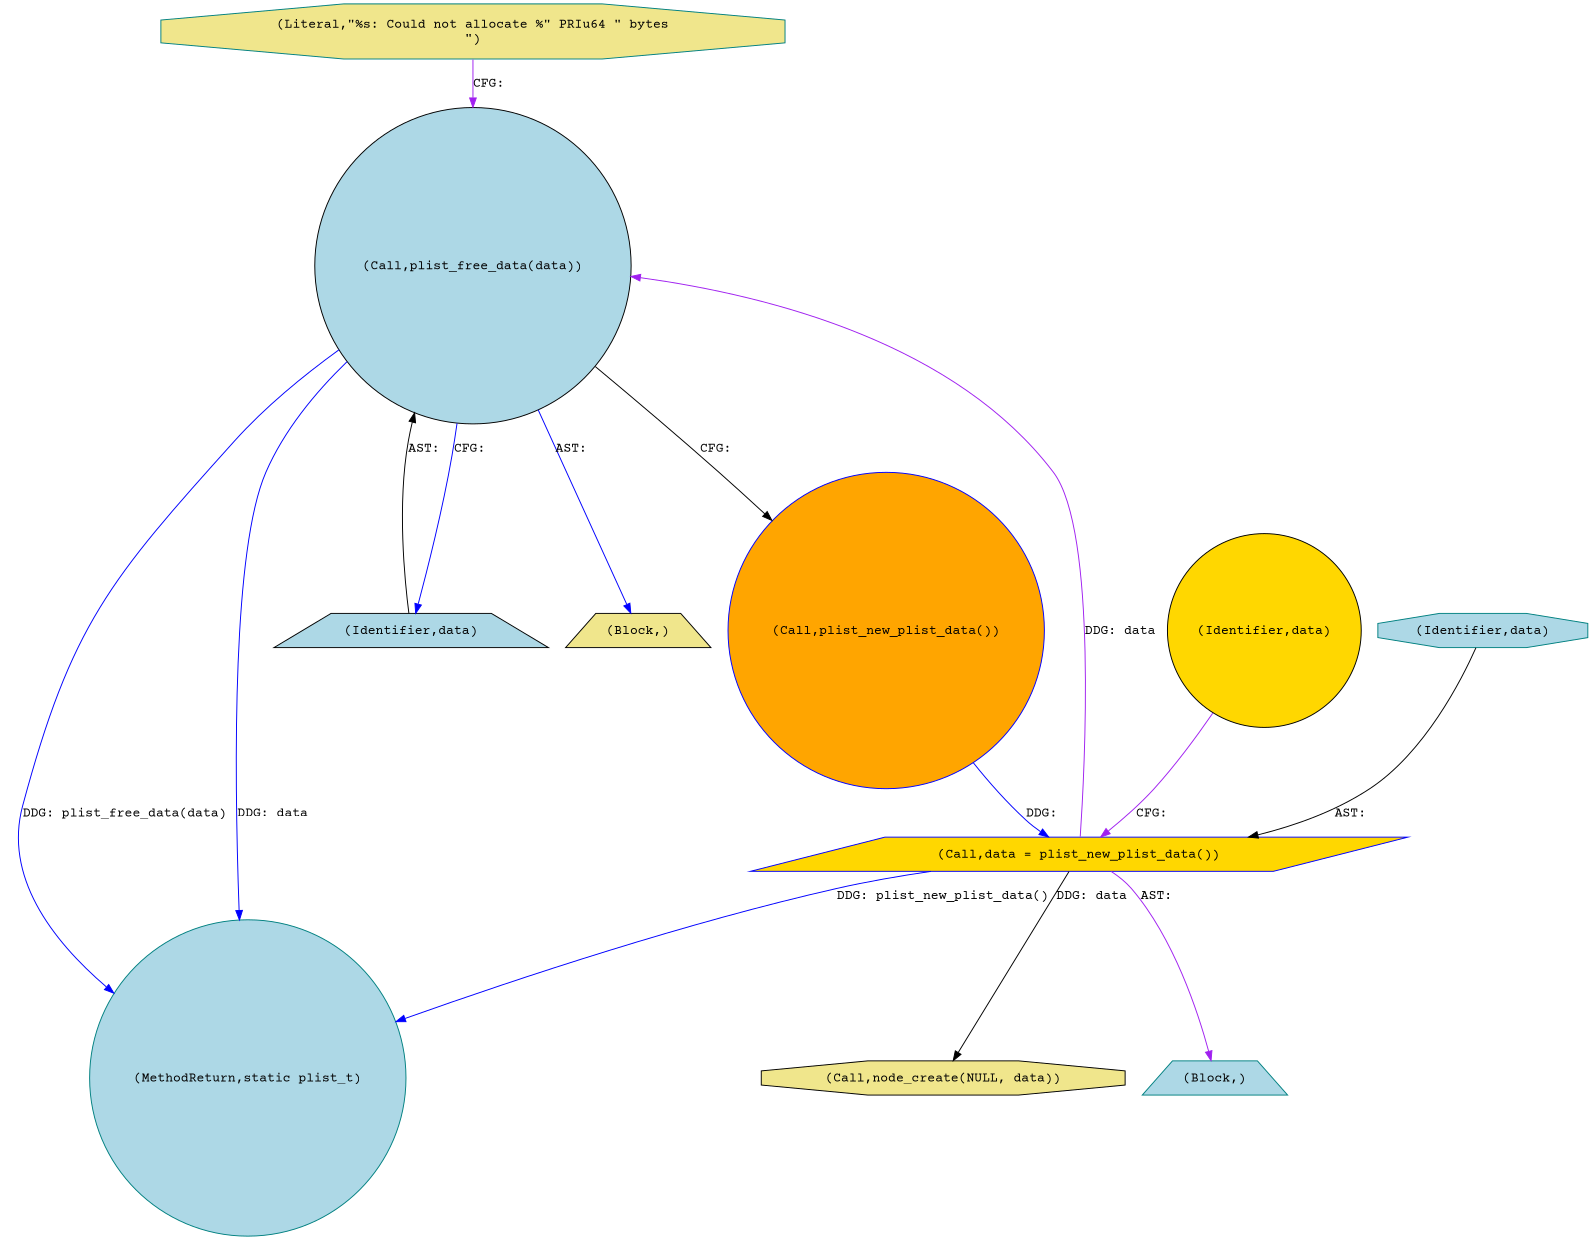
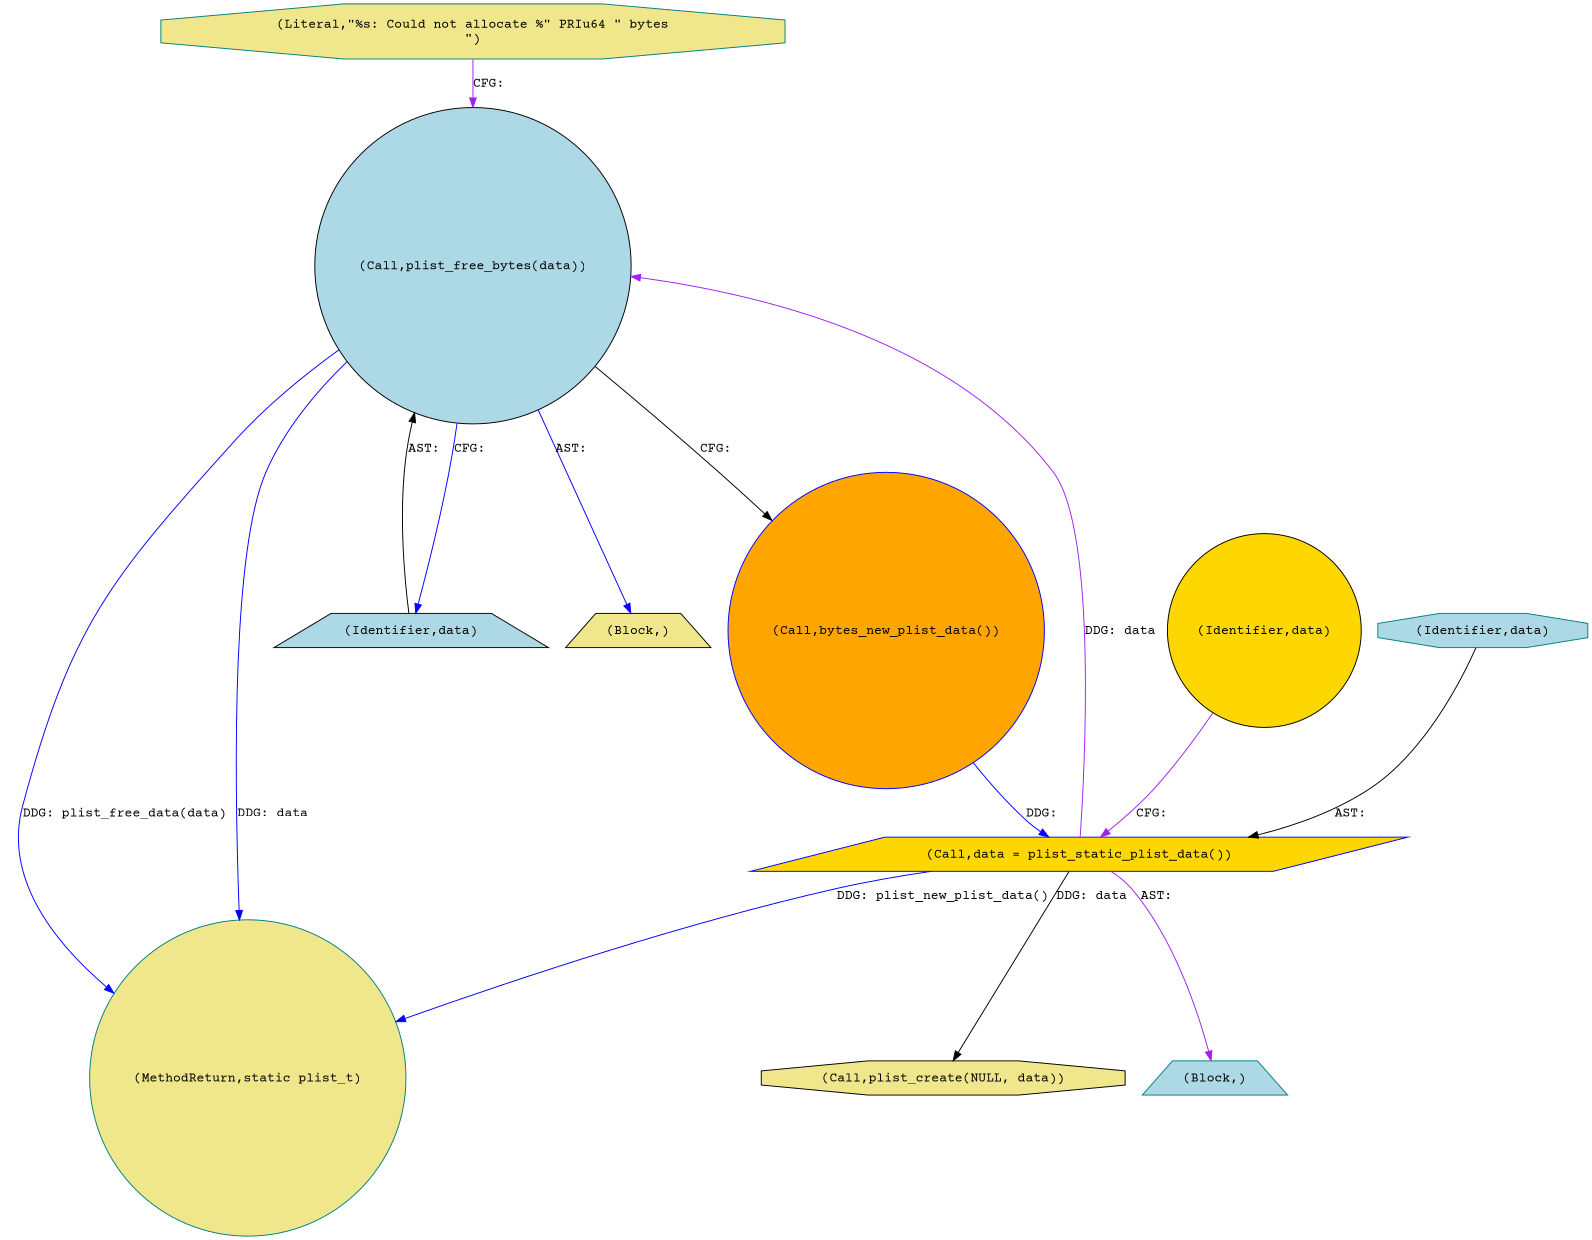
  digraph {
    fontname="Courier Prime"
    node [color=black fillcolor=lightblue fontname="Courier Prime" shape=circle style=filled]
    edge [color=blue fontname="Courier Prime"]
-   n1 [label="(Call,plist_free_data(data))"]
+   n1 [label="(Call,plist_free_bytes(data))"]
    n2 [label="(Identifier,data)" shape=trapezium]
    n3 [fillcolor=khaki label="(Block,)" shape=trapezium]
-   n4 [color=teal label="(MethodReturn,static plist_t)"]
-   n5 [color=blue fillcolor=orange label="(Call,plist_new_plist_data())"]
-   n6 [color=blue fillcolor=gold label="(Call,data = plist_new_plist_data())" shape=parallelogram]
-   n7 [fillcolor=khaki label="(Call,node_create(NULL, data))" shape=octagon]
+   n4 [color=teal fillcolor=khaki label="(MethodReturn,static plist_t)"]
+   n5 [color=blue fillcolor=orange label="(Call,bytes_new_plist_data())"]
+   n6 [color=blue fillcolor=gold label="(Call,data = plist_static_plist_data())" shape=parallelogram]
+   n7 [fillcolor=khaki label="(Call,plist_create(NULL, data))" shape=octagon]
    n8 [color=teal label="(Block,)" shape=trapezium]
    n9 [fillcolor=gold label="(Identifier,data)"]
    n10 [color=teal label="(Identifier,data)" shape=octagon]
    n11 [color=teal fillcolor=khaki label="(Literal,\"%s: Could not allocate %\" PRIu64 \" bytes\n\")" shape=octagon]
    n1 -> n2 [label="CFG: "]
    n1 -> n3 [label="AST: "]
    n1 -> n4 [label="DDG: plist_free_data(data)"]
    n1 -> n4 [label="DDG: data"]
    n1 -> n5 [color=black label="CFG: "]
    n2 -> n1 [color=black label="AST: "]
    n5 -> n6 [label="DDG: "]
    n6 -> n1 [color=purple label="DDG: data"]
    n6 -> n4 [label="DDG: plist_new_plist_data()"]
    n6 -> n7 [color=black label="DDG: data"]
    n6 -> n8 [color=purple label="AST: "]
    n9 -> n6 [color=purple label="CFG: "]
    n10 -> n6 [color=black label="AST: "]
    n11 -> n1 [color=purple label="CFG: "]
  }
